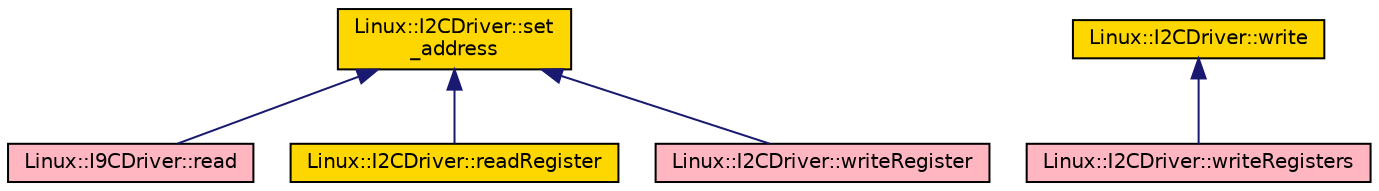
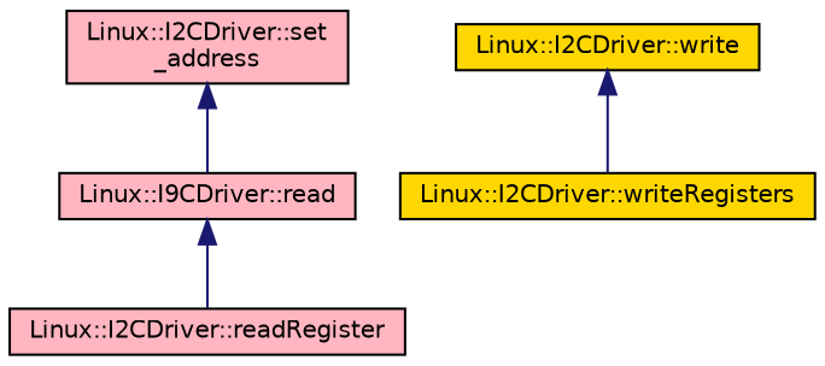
  digraph {
    rankdir=TB
    node [color=black fillcolor=lightpink fontname=Helvetica fontsize=10 shape=record style=filled]
    edge [color=midnightblue dir=back fontname=Helvetica fontsize=10 labelfontname=Helvetica labelfontsize=10 style=solid]
-   n1 [fillcolor=gold fontcolor=black height=0.2 label="Linux::I2CDriver::set\l_address" width=0.4]
+   n1 [fontcolor=black height=0.2 label="Linux::I2CDriver::set\l_address" width=0.4]
    n2 [height=0.2 label="Linux::I9CDriver::read" width=0.4]
-   n3 [fillcolor=gold height=0.2 label="Linux::I2CDriver::readRegister" width=0.4]
-   n4 [height=0.2 label="Linux::I2CDriver::writeRegister" width=0.4]
+   n3 [height=0.2 label="Linux::I2CDriver::readRegister" width=0.4]
    n5 [fillcolor=gold height=0.2 label="Linux::I2CDriver::write" width=0.4]
-   n6 [height=0.2 label="Linux::I2CDriver::writeRegisters" width=0.4]
+   n6 [fillcolor=gold height=0.2 label="Linux::I2CDriver::writeRegisters" width=0.4]
    n1 -> n2
-   n1 -> n3
-   n1 -> n4
+   n2 -> n3
    n5 -> n6
  }
